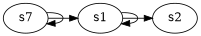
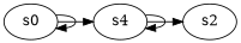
  digraph {
    node [player=1]
-   s0 [label=s7]
-   s1
+   s0
+   s1 [label=s4]
    s2 [player=0]
    s0 -> s0 [constraint="time % 2 == 0"]
    s0 -> s1 [constraint="time % 6 == 2"]
    s1 -> s1 [constraint="time % 3 == 0"]
    s1 -> s2 [constraint="time % 2 == 1"]
  }
